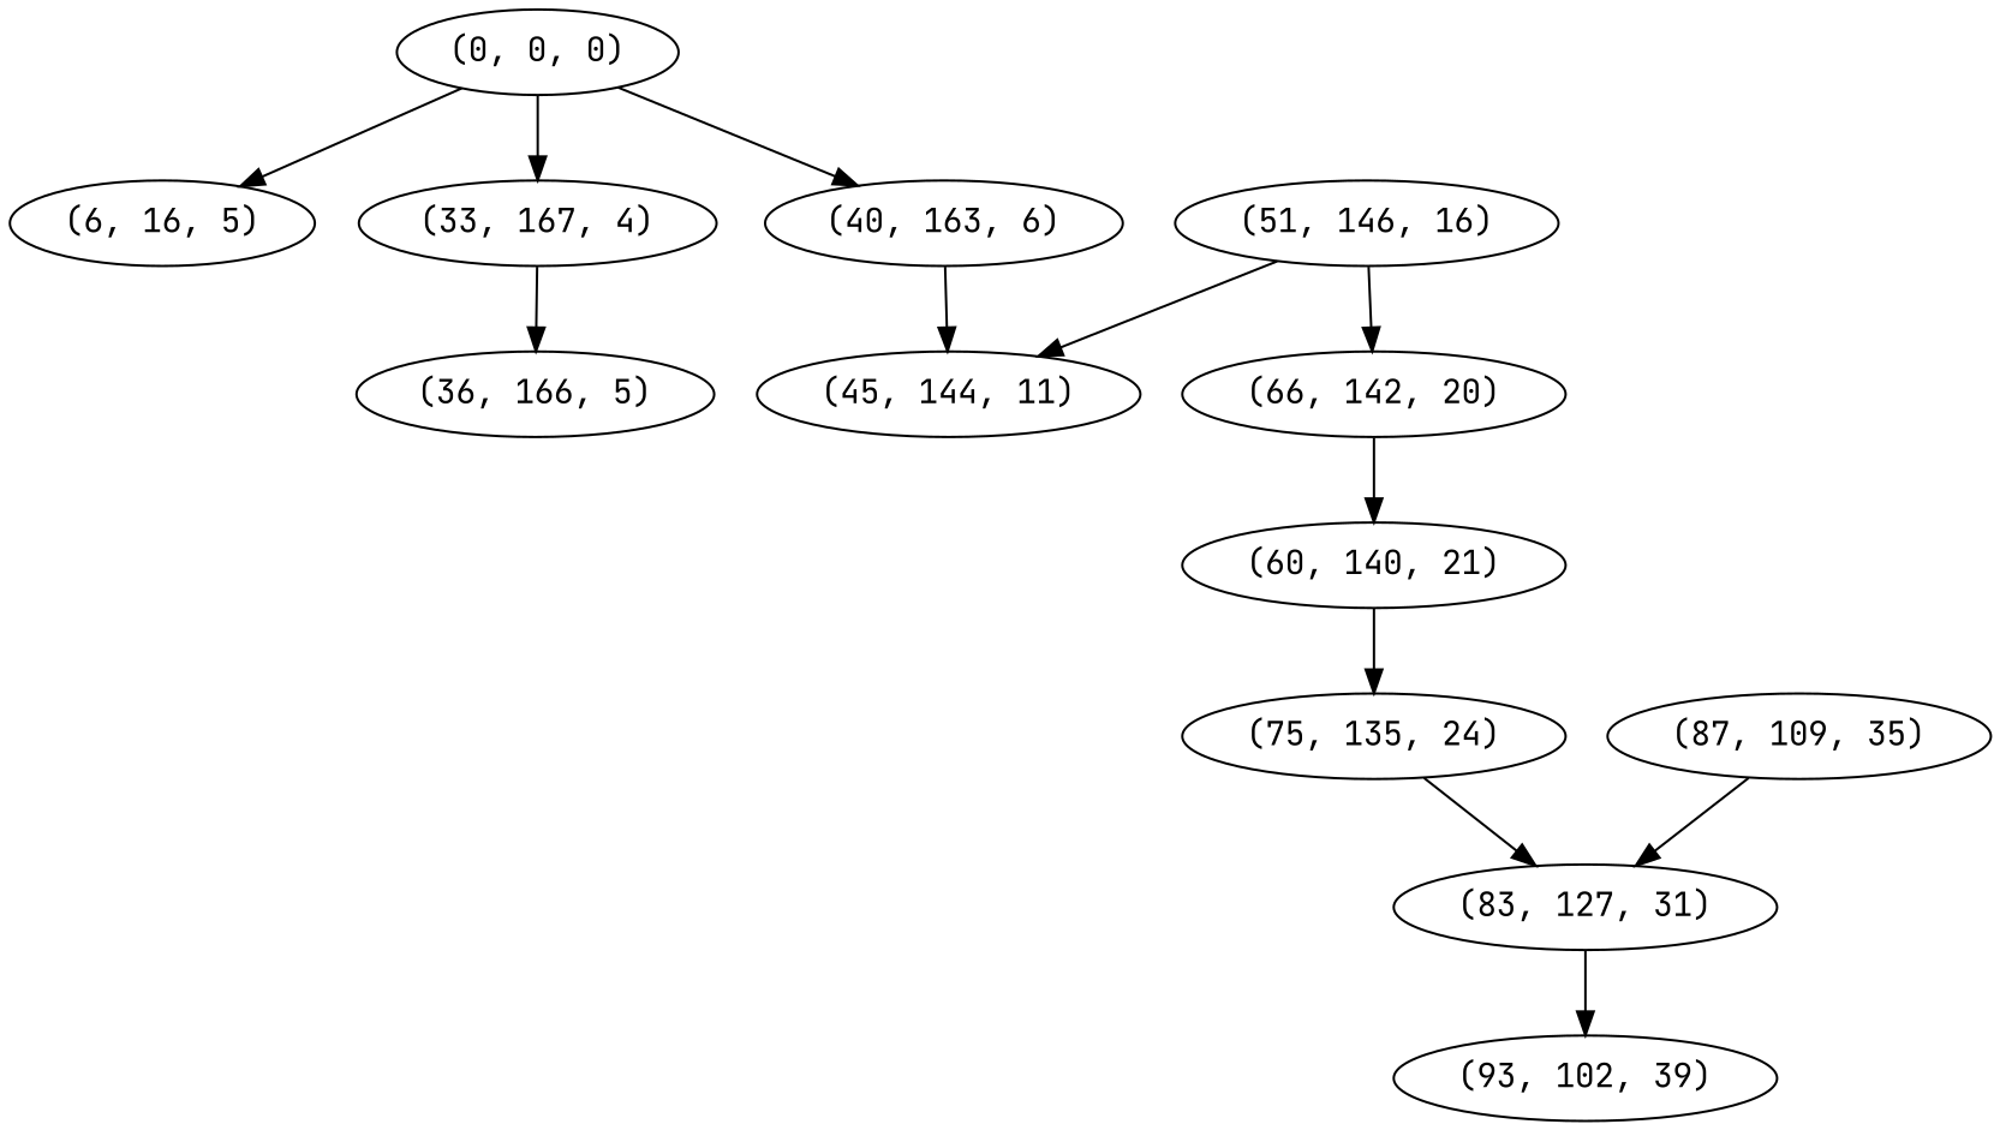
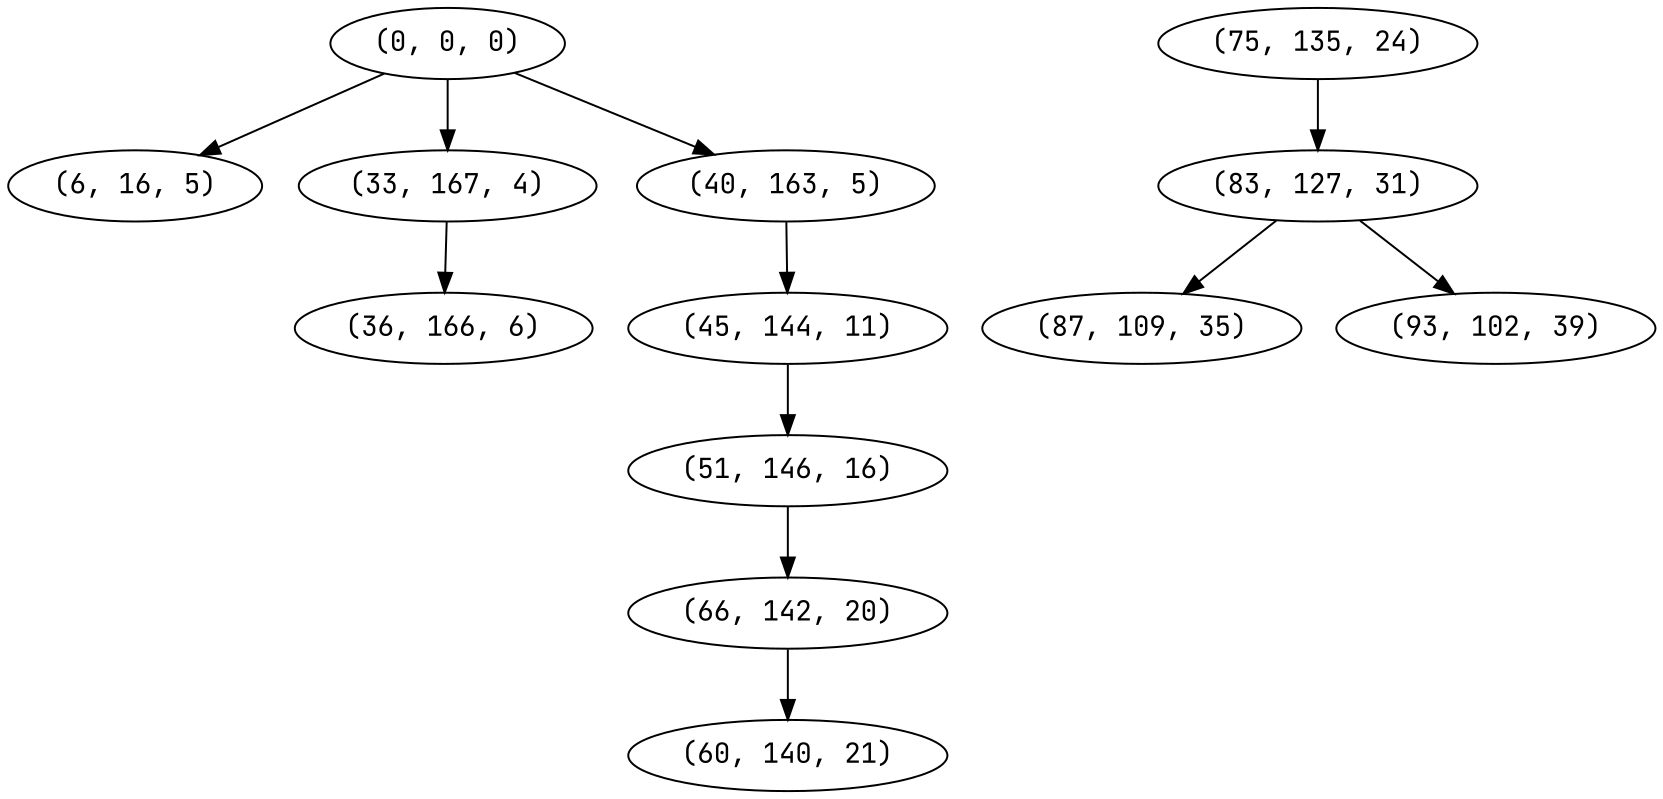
  digraph {
    fontname="JetBrains Mono"
    node [fontname="JetBrains Mono"]
    edge [fontname="JetBrains Mono"]
    n1 [label="(6, 16, 5)"]
    "(0, 0, 0)"
    "(33, 167, 4)"
-   "(40, 163, 6)"
-   "(36, 166, 5)"
+   "(40, 163, 6)" [label="(40, 163, 5)"]
+   "(36, 166, 5)" [label="(36, 166, 6)"]
    n6 [label="(45, 144, 11)"]
    "(51, 146, 16)"
    n8 [label="(66, 142, 20)"]
    n9 [label="(60, 140, 21)"]
    "(75, 135, 24)"
    "(83, 127, 31)"
    "(87, 109, 35)"
    "(93, 102, 39)"
    "(0, 0, 0)" -> n1
    "(0, 0, 0)" -> "(33, 167, 4)"
    "(0, 0, 0)" -> "(40, 163, 6)"
    "(33, 167, 4)" -> "(36, 166, 5)"
    "(40, 163, 6)" -> n6
-   "(51, 146, 16)" -> n6
+   n6 -> "(51, 146, 16)"
    "(51, 146, 16)" -> n8
    n8 -> n9
-   n9 -> "(75, 135, 24)"
    "(75, 135, 24)" -> "(83, 127, 31)"
-   "(87, 109, 35)" -> "(83, 127, 31)"
+   "(83, 127, 31)" -> "(87, 109, 35)"
    "(83, 127, 31)" -> "(93, 102, 39)"
  }
